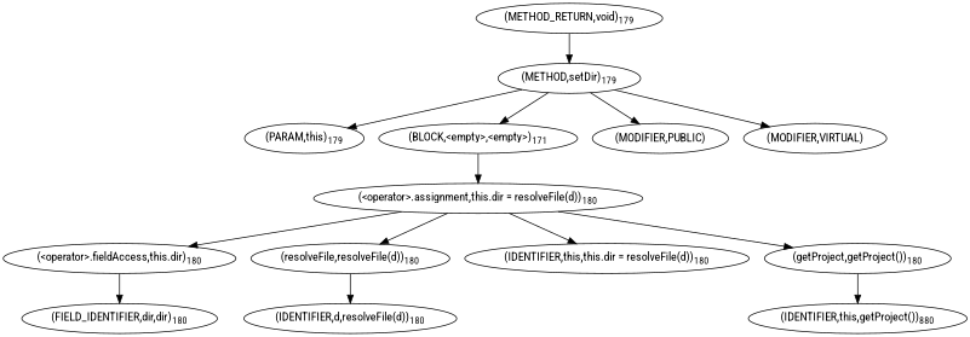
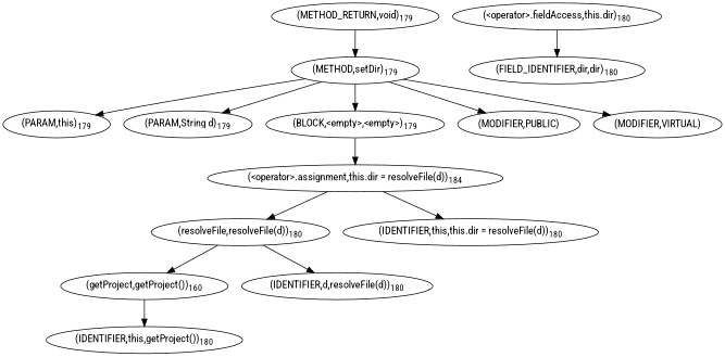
  digraph {
    fontname="Roboto Condensed"
    node [fontname="Roboto Condensed"]
    edge [fontname="Roboto Condensed"]
    n1 [label=<(METHOD,setDir)<SUB>179</SUB>>]
    n2 [label=<(PARAM,this)<SUB>179</SUB>>]
-   n4 [label=<(BLOCK,&lt;empty&gt;,&lt;empty&gt;)<SUB>171</SUB>>]
+   n3 [label=<(PARAM,String d)<SUB>179</SUB>>]
+   n4 [label=<(BLOCK,&lt;empty&gt;,&lt;empty&gt;)<SUB>179</SUB>>]
    n5 [label=<(MODIFIER,PUBLIC)>]
    n6 [label=<(MODIFIER,VIRTUAL)>]
-   n7 [label=<(&lt;operator&gt;.assignment,this.dir = resolveFile(d))<SUB>180</SUB>>]
+   n7 [label=<(&lt;operator&gt;.assignment,this.dir = resolveFile(d))<SUB>184</SUB>>]
    n8 [label=<(METHOD_RETURN,void)<SUB>179</SUB>>]
    n9 [label=<(&lt;operator&gt;.fieldAccess,this.dir)<SUB>180</SUB>>]
    n10 [label=<(resolveFile,resolveFile(d))<SUB>180</SUB>>]
    n11 [label=<(IDENTIFIER,this,this.dir = resolveFile(d))<SUB>180</SUB>>]
    n12 [label=<(FIELD_IDENTIFIER,dir,dir)<SUB>180</SUB>>]
-   n13 [label=<(getProject,getProject())<SUB>180</SUB>>]
+   n13 [label=<(getProject,getProject())<SUB>160</SUB>>]
    n14 [label=<(IDENTIFIER,d,resolveFile(d))<SUB>180</SUB>>]
-   n15 [label=<(IDENTIFIER,this,getProject())<SUB>880</SUB>>]
+   n15 [label=<(IDENTIFIER,this,getProject())<SUB>180</SUB>>]
    n1 -> n2
+   n1 -> n3
    n1 -> n4
    n1 -> n5
    n1 -> n6
    n4 -> n7
-   n7 -> n9
    n7 -> n10
    n7 -> n11
    n8 -> n1
    n9 -> n12
-   n7 -> n13
+   n10 -> n13
    n10 -> n14
    n13 -> n15
  }
